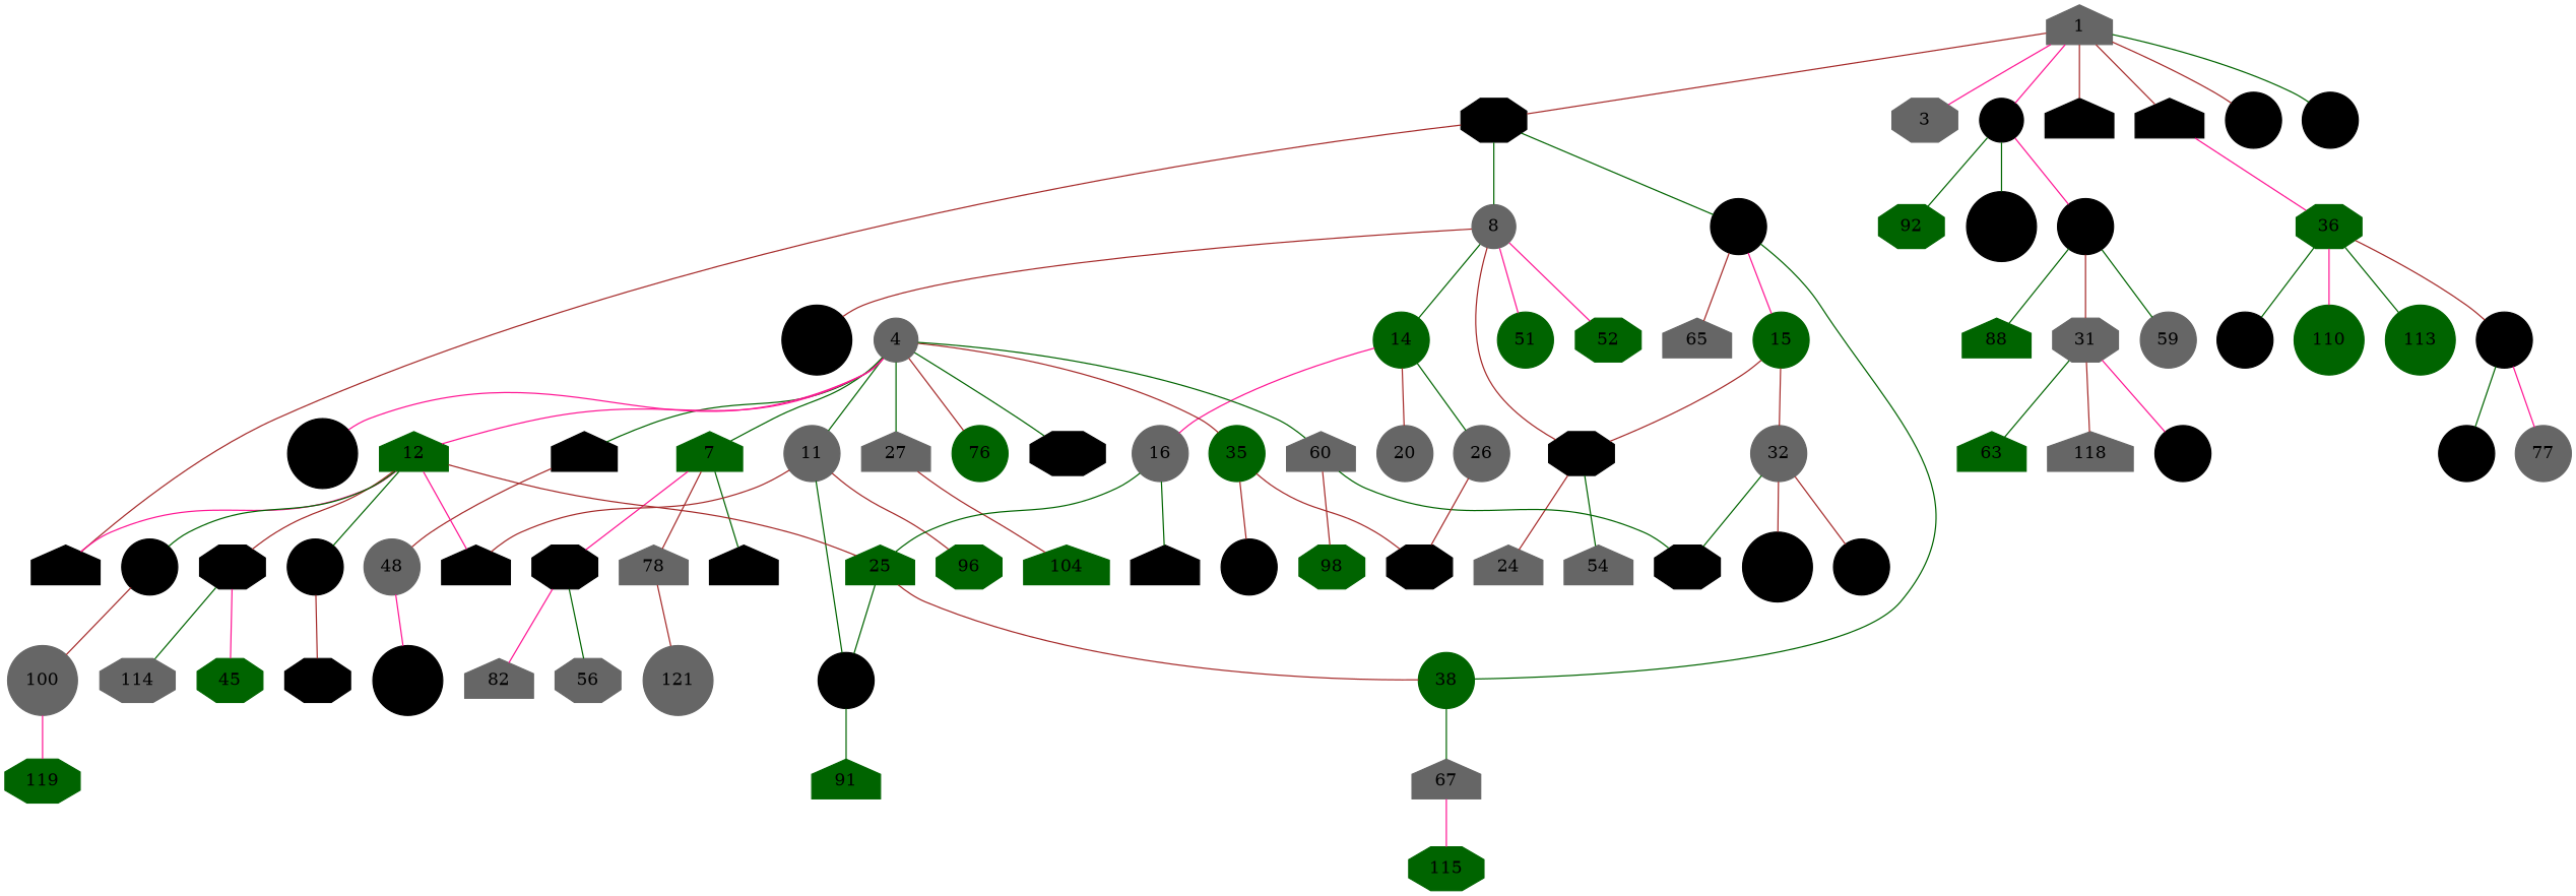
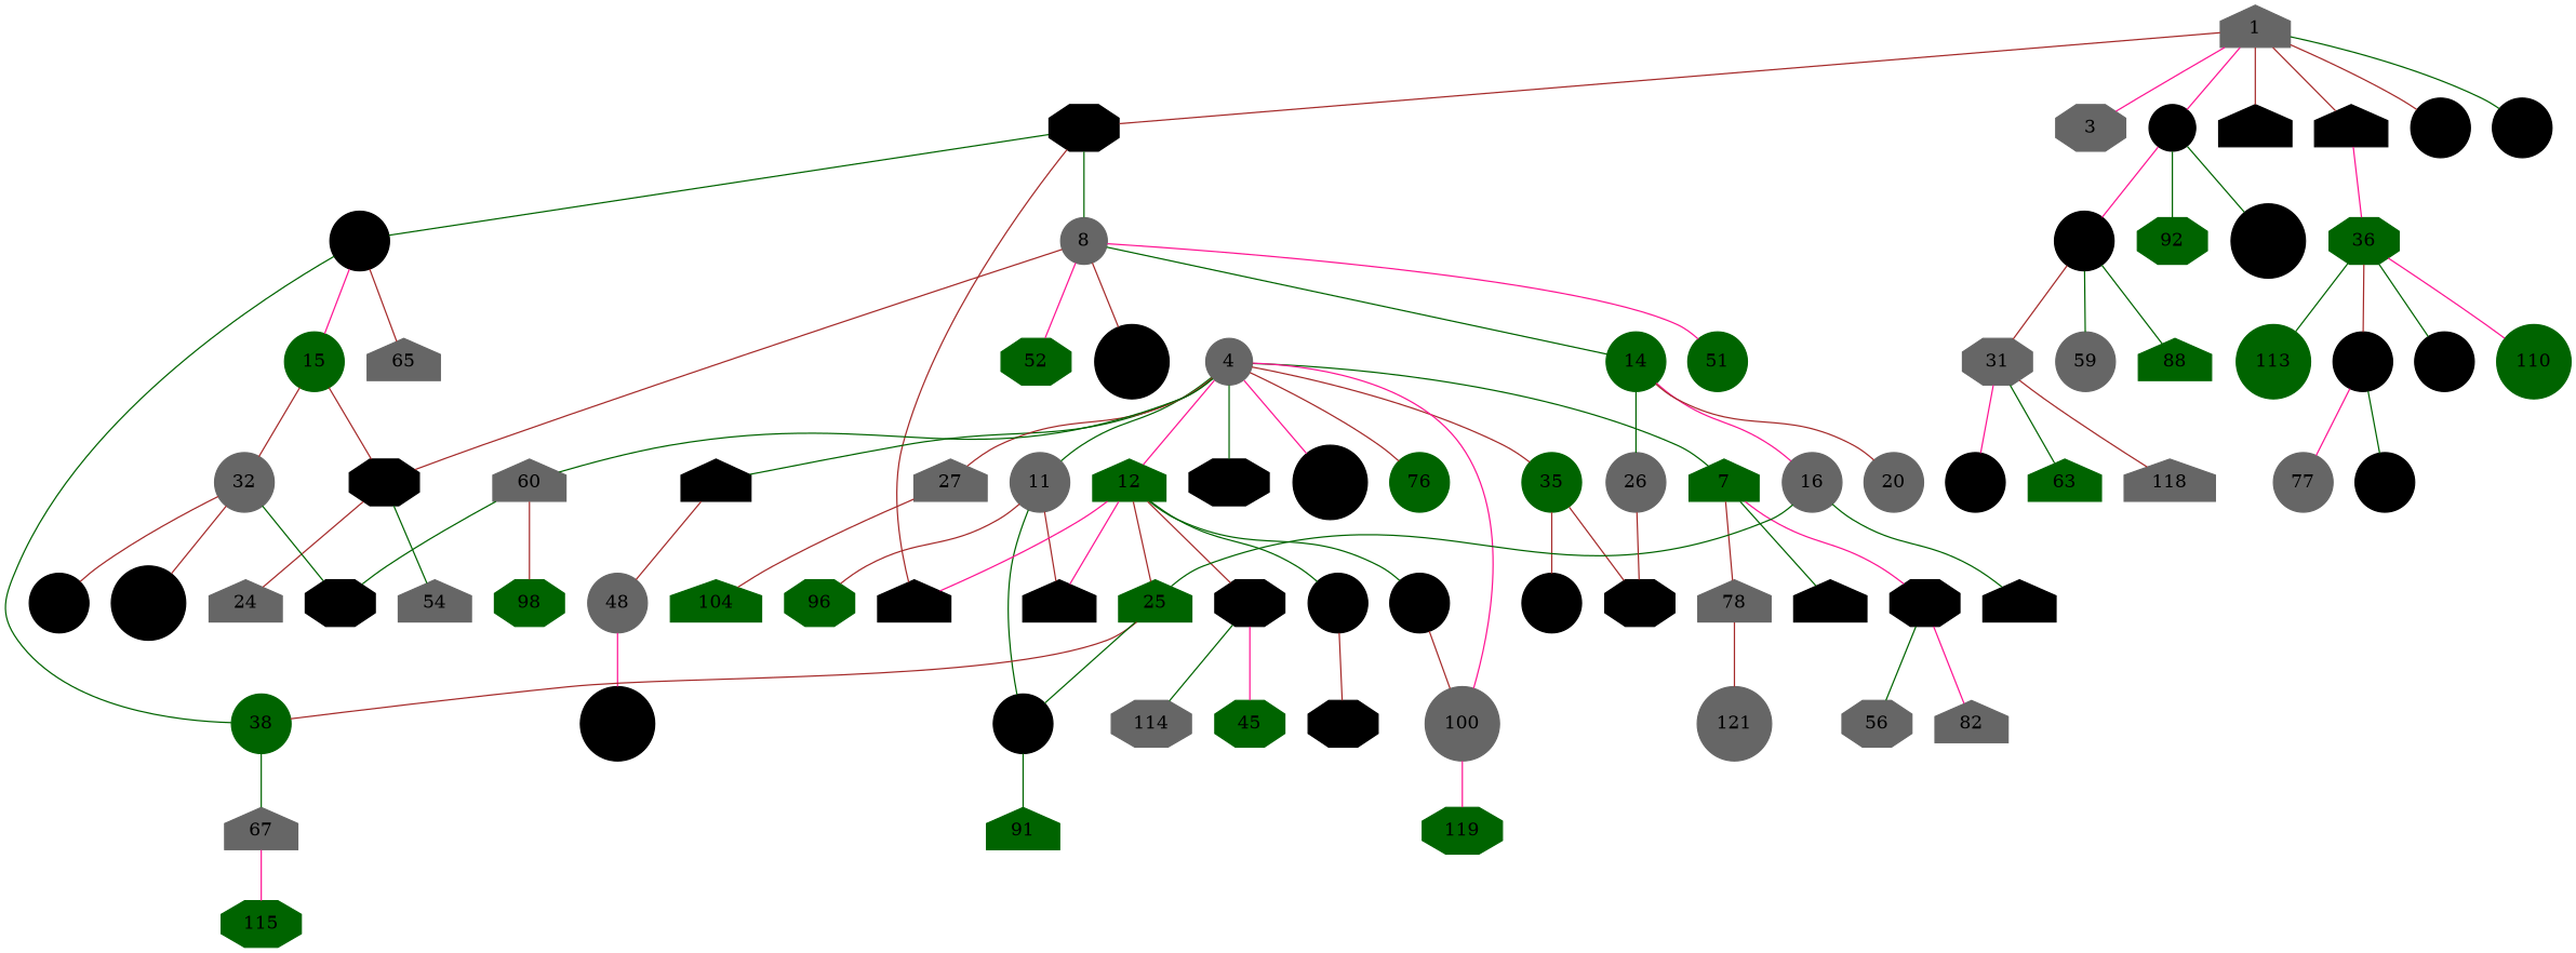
  graph {
    node [color=black shape=circle style=filled]
    edge [color=brown]
    1 [color=gray40 shape=house super="+30"]
    2 [shape=octagon super="+21"]
    3 [color=gray40 shape=octagon]
    6 [super="+69"]
    23 [shape=house]
    33 [shape=house]
    75
    79
    8 [color=gray40 super="+57"]
    13 [super="+49"]
    94 [shape=house]
    10 [super="+41"]
    92 [color=darkgreen shape=octagon]
    122
    36 [color=darkgreen shape=octagon super="+42"]
    14 [color=darkgreen super="+99"]
    18 [shape=octagon super="+22"]
    51 [color=darkgreen]
    52 [color=darkgreen shape=octagon super="+103"]
    116
    15 [color=darkgreen super="+17"]
    38 [color=darkgreen super="+64"]
    65 [color=gray40 shape=house super="+111"]
    4 [color=gray40 super="+9"]
    5 [shape=house super="+39"]
    7 [color=darkgreen shape=house super="+53"]
    11 [color=gray40 super="+93"]
    12 [color=darkgreen shape=house super="+19"]
    27 [color=gray40 shape=house]
    35 [color=darkgreen]
    60 [color=gray40 shape=house super="+68"]
    76 [color=darkgreen]
    100 [color=gray40 super="+102"]
    101 [shape=octagon]
    108 [super="+117"]
    48 [color=gray40 super="+120"]
    37 [shape=octagon]
    78 [color=gray40 shape=house]
    85 [shape=house super="+87"]
    28 [shape=house]
    43 [super="+89"]
    96 [color=darkgreen shape=octagon]
    25 [color=darkgreen shape=house super="+34"]
    29 [shape=octagon super="+112"]
    44 [super="+70"]
    97
    104 [color=darkgreen shape=house super="+105"]
    47 [shape=octagon super="+55"]
    80 [super="+86"]
    71 [shape=octagon super="+83"]
    98 [color=darkgreen shape=octagon]
    119 [color=darkgreen shape=octagon]
    106 [super="+109"]
    31 [color=gray40 shape=octagon super="+58"]
    59 [color=gray40]
    88 [color=darkgreen shape=house]
    56 [color=gray40 shape=octagon]
    82 [color=gray40 shape=house]
    121 [color=gray40]
    16 [color=gray40]
    20 [color=gray40 super="+46"]
    26 [color=gray40 super="+84"]
    24 [color=gray40 shape=house]
    54 [color=gray40 shape=house]
    61
    63 [color=darkgreen shape=house]
    118 [color=gray40 shape=house]
    91 [color=darkgreen shape=house]
    45 [color=darkgreen shape=octagon]
    114 [color=gray40 shape=octagon]
    90 [shape=octagon super="+107"]
    32 [color=gray40 super="+40"]
    67 [color=gray40 shape=house super="+81"]
    95 [shape=house super="+123"]
    62
    124
    50 [super="+66"]
    73
    110 [color=darkgreen]
    113 [color=darkgreen]
    72 [super="+74"]
    77 [color=gray40]
    115 [color=darkgreen shape=octagon]
    1 -- 2
    1 -- 3 [color=deeppink]
    1 -- 6 [color=deeppink]
    1 -- 23
    1 -- 33
    1 -- 75
    1 -- 79 [color=darkgreen]
    2 -- 8 [color=darkgreen weight=2]
    2 -- 13 [color=darkgreen]
    2 -- 94
    6 -- 10 [color=deeppink]
    6 -- 92 [color=darkgreen]
    6 -- 122 [color=darkgreen]
    33 -- 36 [color=deeppink]
    8 -- 14 [color=darkgreen]
    8 -- 18
    8 -- 51 [color=deeppink]
    8 -- 52 [color=deeppink]
    8 -- 116
    13 -- 15 [color=deeppink]
    13 -- 38 [color=darkgreen]
    13 -- 65
    10 -- 31
    10 -- 59 [color=darkgreen]
    10 -- 88 [color=darkgreen]
    36 -- 50
    36 -- 73 [color=darkgreen]
    36 -- 110 [color=deeppink]
    36 -- 113 [color=darkgreen]
    14 -- 16 [color=deeppink]
    14 -- 20
    14 -- 26 [color=darkgreen]
    18 -- 24
    18 -- 54 [color=darkgreen]
    15 -- 18
    15 -- 32
    38 -- 67 [color=darkgreen]
    4 -- 5 [color=darkgreen]
    4 -- 7 [color=darkgreen]
    4 -- 11 [color=darkgreen]
    4 -- 12 [color=deeppink]
-   4 -- 27 [color=darkgreen]
+   4 -- 27
    4 -- 35
    4 -- 60 [color=darkgreen]
    4 -- 76
+   4 -- 100 [color=deeppink]
    4 -- 101 [color=darkgreen]
    4 -- 108 [color=deeppink]
    5 -- 48
    7 -- 37 [color=deeppink]
    7 -- 78
    7 -- 85 [color=darkgreen]
    11 -- 28
    11 -- 43 [color=darkgreen]
    11 -- 96
    12 -- 94 [color=deeppink]
    12 -- 28 [color=deeppink]
    12 -- 25
    12 -- 29
    12 -- 44 [color=darkgreen]
    12 -- 97 [color=darkgreen]
    27 -- 104
    35 -- 47
    35 -- 80
    60 -- 71 [color=darkgreen]
    60 -- 98
    100 -- 119 [color=deeppink]
    48 -- 106 [color=deeppink]
    37 -- 56 [color=darkgreen]
    37 -- 82 [color=deeppink]
    78 -- 121
    43 -- 91 [color=darkgreen]
    25 -- 38
    25 -- 43 [color=darkgreen]
    29 -- 45 [color=deeppink]
    29 -- 114 [color=darkgreen]
    44 -- 90
    97 -- 100
    31 -- 61 [color=deeppink]
    31 -- 63 [color=darkgreen]
    31 -- 118
    16 -- 25 [color=darkgreen]
    16 -- 95 [color=darkgreen]
    26 -- 47
    32 -- 71 [color=darkgreen]
    32 -- 62
    32 -- 124
    67 -- 115 [color=deeppink]
    50 -- 72 [color=darkgreen]
    50 -- 77 [color=deeppink]
  }
